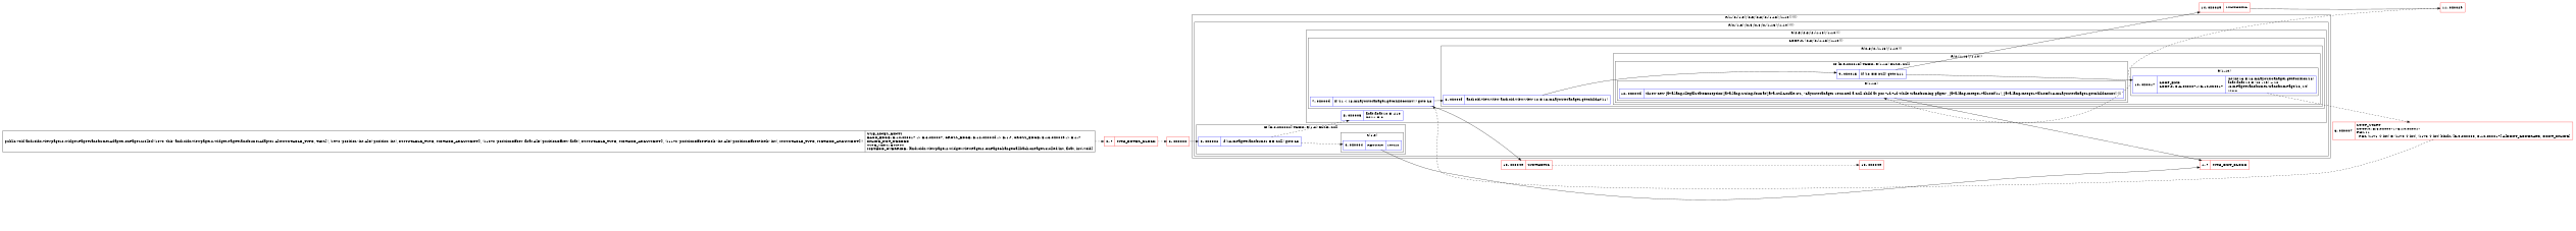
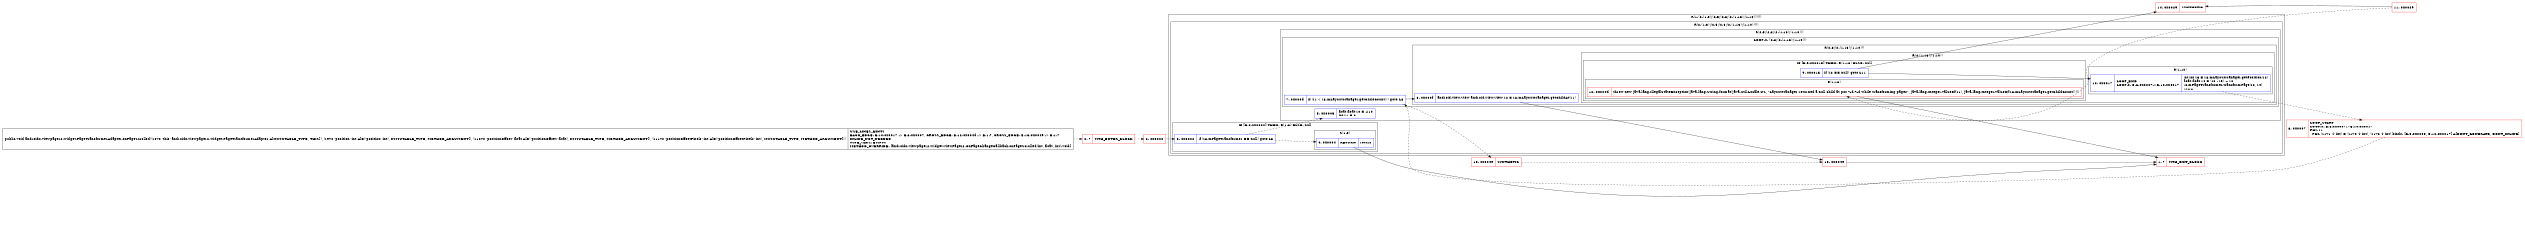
  digraph {
    rankdir=LR
    node [color=blue shape=record]
    edge [style=solid]
    n1 [label="{4\:\ 0x0004|RETURN\l|return\l}"]
    n2 [label="{3\:\ 0x0002|if (r8.mPageTransformer == null) goto L3\l}"]
-   n3 [label="{12\:\ 0x004d|throw new java.lang.IllegalStateException(java.lang.String.format(java.util.Locale.US, \"LayoutManager returned a null child at pos %d\/%d while transforming pages\", java.lang.Integer.valueOf(r1), java.lang.Integer.valueOf(r8.mLayoutManager.getChildCount())))\l}"]
+   n3 [color=red label="{12\:\ 0x004d|throw new java.lang.IllegalStateException(java.lang.String.format(java.util.Locale.US, \"LayoutManager returned a null child at pos %d\/%d while transforming pages\", java.lang.Integer.valueOf(r1), java.lang.Integer.valueOf(r8.mLayoutManager.getChildCount())))\l}"]
    n4 [label="{9\:\ 0x0015|if (r2 == null) goto L11\l}"]
    n5 [label="{10\:\ 0x0017|LOOP_END\lLOOP:0: B:6:0x0007\-\>B:10:0x0017\l|int int r3 = r8.mLayoutManager.getPosition(r2)\lfloat float r4 = (r3 \- r9) + r0\lr8.mPageTransformer.transformPage(r2, r4)\lr1++\l}"]
    n6 [label="{8\:\ 0x000f|android.view.View android.view.View r2 = r8.mLayoutManager.getChildAt(r1)\l}"]
    n7 [label="{7\:\ 0x000d|if (r1 \< r8.mLayoutManager.getChildCount()) goto L8\l}"]
    n8 [label="{5\:\ 0x0005|float float r0 = \-r10\lint r1 = 0\l}"]
    n9 [color=red label="{1\:\ ?|MTH_EXIT_BLOCK\l}"]
    n10 [color=red label="{14\:\ 0x0029|SYNTHETIC\l}"]
    n11 [color=red label="{6\:\ 0x0007|LOOP_START\lLOOP:0: B:6:0x0007\-\>B:10:0x0017\lPHI: r1 \l  PHI: (r1v1 'i' int) = (r1v0 'i' int), (r1v2 'i' int) binds: [B:5:0x0005, B:10:0x0017] A[DONT_GENERATE, DONT_INLINE]\l}"]
    n12 [color=red label="{15\:\ 0x004e|SYNTHETIC\l}"]
    n13 [color=red label="{13\:\ 0x004e}"]
    n14 [color=red label="{11\:\ 0x0029}"]
    n15 [color=red label="{0\:\ ?|MTH_ENTER_BLOCK\l}"]
    n16 [color=red label="{2\:\ 0x0000}"]
    n17 [label="{public void androidx.viewpager2.widget.PageTransformerAdapter.onPageScrolled((r8v0 'this' androidx.viewpager2.widget.PageTransformerAdapter A[IMMUTABLE_TYPE, THIS]), (r9v0 'position' int A[D('position' int), IMMUTABLE_TYPE, METHOD_ARGUMENT]), (r10v0 'positionOffset' float A[D('positionOffset' float), IMMUTABLE_TYPE, METHOD_ARGUMENT]), (r11v0 'positionOffsetPixels' int A[D('positionOffsetPixels' int), IMMUTABLE_TYPE, METHOD_ARGUMENT]))  | USE_LINES_HINTS\lBACK_EDGE: B:10:0x0017 \-\> B:6:0x0007, CROSS_EDGE: B:12:0x004d \-\> B:1:?, CROSS_EDGE: B:13:0x004e \-\> B:1:?\lINLINE_NOT_NEEDED\lTYPE_VARS: EMPTY\lMETHOD_OVERRIDE: [androidx.viewpager2.widget.ViewPager2.OnPageChangeCallback.onPageScrolled(int, float, int):void]\l}" color=""]
    subgraph cluster_1 {
      label="R(1:(2:(1:3)|(2:5|(2:8|(2:(1:13)|(1:10))))))"
      subgraph cluster_2 {
        label="R(2:(1:3)|(2:5|(2:8|(2:(1:13)|(1:10)))))"
        subgraph cluster_3 {
          label="IF [B:3:0x0002] THEN: R(1:3) ELSE: null"
          n2
          subgraph cluster_4 {
            label="R(1:3)"
            n1
          }
        }
        subgraph cluster_5 {
          label="R(2:5|(2:8|(2:(1:13)|(1:10))))"
          n8
          subgraph cluster_6 {
            label="LOOP:0: (2:8|(2:(1:13)|(1:10)))"
            n7
            subgraph cluster_7 {
              label="R(2:8|(2:(1:13)|(1:10)))"
              n6
              subgraph cluster_8 {
                label="R(2:(1:13)|(1:10))"
                subgraph cluster_9 {
                  label="IF [B:9:0x0015] THEN: R(1:13) ELSE: null"
                  n4
                  subgraph cluster_10 {
                    label="R(1:13)"
                    n3
                  }
                }
                subgraph cluster_11 {
                  label="R(1:10)"
                  n5
                }
              }
            }
          }
        }
      }
    }
    n1 -> n9
    n2 -> n1 [style=dashed]
    n2 -> n8 [style=dashed]
    n3 -> n9
    n4 -> n5
    n4 -> n10
    n5 -> n11 [style=dashed]
-   n6 -> n4
+   n6 -> n13
    n7 -> n6
-   n7 -> n12
-   n10 -> n14
+   n7 -> n12 [style=dashed]
+   n14 -> n10
    n11 -> n7 [style=dashed]
    n12 -> n13 [style=dashed]
+   n13 -> n9
    n14 -> n3 [style=dashed]
    n15 -> n16 [style=dashed]
    n16 -> n2
    n17 -> n15 [style=dashed]
  }
